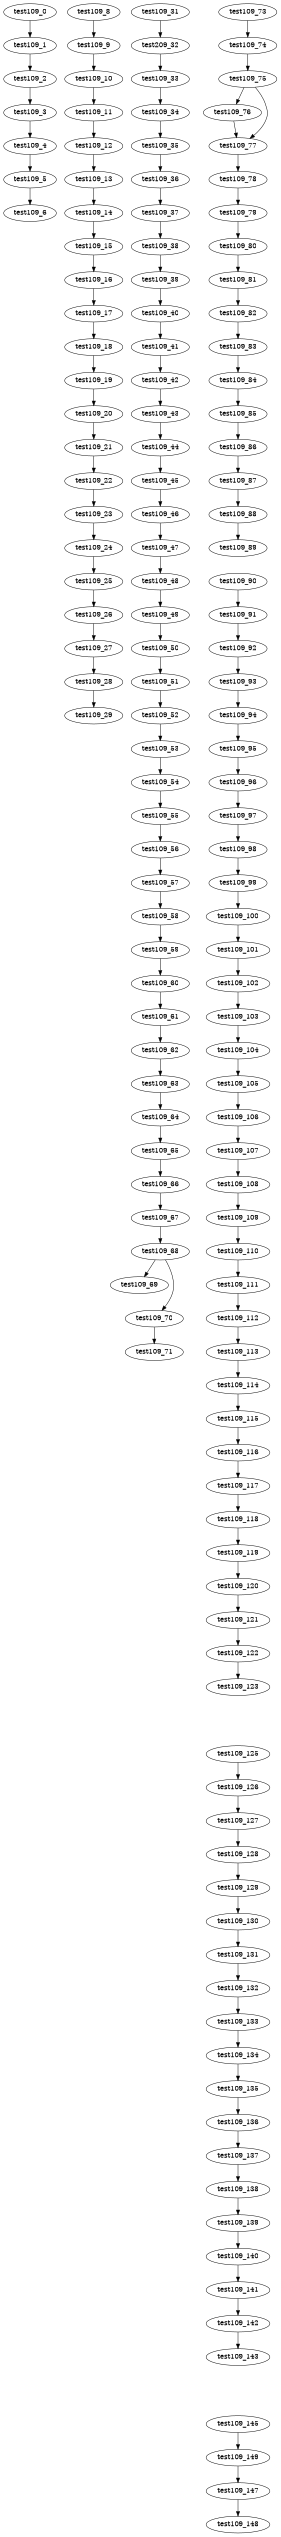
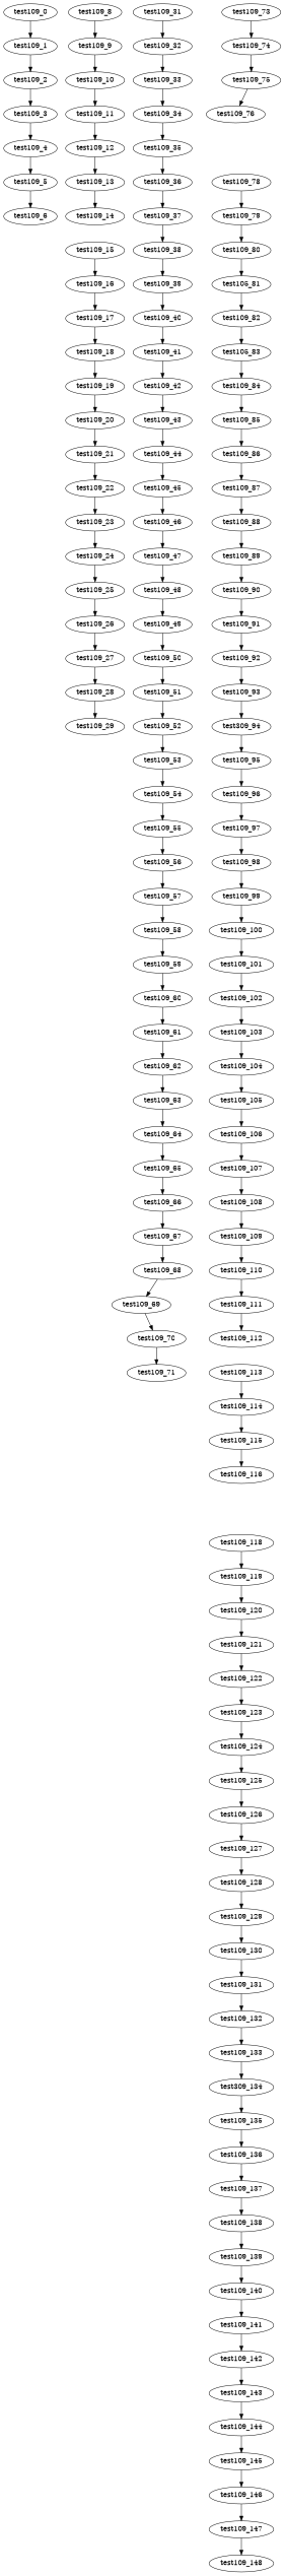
  digraph {
    test109_0
    test109_1
    test109_2
    test109_3
    test109_4
    test109_5
    test109_6
    test109_8
    test109_9
    test109_10
    test109_11
    test109_12
    test109_13
    test109_14
    test109_15
    test109_16
    test109_17
    test109_18
    test109_19
    test109_20
    test109_21
    test109_22
    test109_23
    test109_24
    test109_25
    test109_26
    test109_27
    test109_28
    test109_29
    test109_31
-   test109_32 [label=test209_32]
+   test109_32
    test109_33
    test109_34
    test109_35
    test109_36
    test109_37
    test109_38
    test109_39
    test109_40
    test109_41
    test109_42
    test109_43
    test109_44
    test109_45
    test109_46
    test109_47
    test109_48
    test109_49
    test109_50
    test109_51
    test109_52
    test109_53
    test109_54
    test109_55
    test109_56
    test109_57
    test109_58
    test109_59
    test109_60
    test109_61
    test109_62
    test109_63
    test109_64
    test109_65
    test109_66
    test109_67
    test109_68
    test109_69
    test109_70
    test109_71
    test109_73
    test109_74
    test109_75
    test109_76
-   test109_77
    test109_78
    test109_79
    test109_80
-   test109_81
+   test109_81 [label=test105_81]
    test109_82
-   test109_83
+   test109_83 [label=test105_83]
    test109_84
    test109_85
    test109_86
    test109_87
    test109_88
    test109_89
    test109_90
    test109_91
    test109_92
    test109_93
-   test109_94
+   test109_94 [label=test309_94]
    test109_95
    test109_96
    test109_97
    test109_98
    test109_99
    test109_100
    test109_101
    test109_102
    test109_103
    test109_104
    test109_105
    test109_106
    test109_107
    test109_108
    test109_109
    test109_110
    test109_111
    test109_112
    test109_113
    test109_114
    test109_115
    test109_116
-   test109_117
    test109_118
    test109_119
    test109_120
    test109_121
    test109_122
    test109_123
+   test109_124
    test109_125
    test109_126
    test109_127
    test109_128
    test109_129
    test109_130
    test109_131
    test109_132
    test109_133
-   test109_134
+   test109_134 [label=test309_134]
    test109_135
    test109_136
    test109_137
    test109_138
    test109_139
    test109_140
    test109_141
    test109_142
    test109_143
+   test109_144
    test109_145
-   test109_146 [label=test109_149]
+   test109_146
    test109_147
    test109_148
    test109_0 -> test109_1
    test109_1 -> test109_2
    test109_2 -> test109_3
    test109_3 -> test109_4
    test109_4 -> test109_5
    test109_5 -> test109_6
    test109_8 -> test109_9
    test109_9 -> test109_10
    test109_10 -> test109_11
    test109_11 -> test109_12
    test109_12 -> test109_13
    test109_13 -> test109_14
-   test109_14 -> test109_15
    test109_15 -> test109_16
    test109_16 -> test109_17
    test109_17 -> test109_18
    test109_18 -> test109_19
    test109_19 -> test109_20
    test109_20 -> test109_21
    test109_21 -> test109_22
    test109_22 -> test109_23
    test109_23 -> test109_24
    test109_24 -> test109_25
    test109_25 -> test109_26
    test109_26 -> test109_27
    test109_27 -> test109_28
    test109_28 -> test109_29
    test109_31 -> test109_32
    test109_32 -> test109_33
    test109_33 -> test109_34
    test109_34 -> test109_35
    test109_35 -> test109_36
    test109_36 -> test109_37
    test109_37 -> test109_38
    test109_38 -> test109_39
    test109_39 -> test109_40
    test109_40 -> test109_41
    test109_41 -> test109_42
    test109_42 -> test109_43
    test109_43 -> test109_44
    test109_44 -> test109_45
    test109_45 -> test109_46
    test109_46 -> test109_47
    test109_47 -> test109_48
    test109_48 -> test109_49
    test109_49 -> test109_50
    test109_50 -> test109_51
    test109_51 -> test109_52
    test109_52 -> test109_53
    test109_53 -> test109_54
    test109_54 -> test109_55
    test109_55 -> test109_56
    test109_56 -> test109_57
    test109_57 -> test109_58
    test109_58 -> test109_59
    test109_59 -> test109_60
    test109_60 -> test109_61
    test109_61 -> test109_62
    test109_62 -> test109_63
    test109_63 -> test109_64
    test109_64 -> test109_65
    test109_65 -> test109_66
    test109_66 -> test109_67
    test109_67 -> test109_68
    test109_68 -> test109_69
-   test109_68 -> test109_70
+   test109_69 -> test109_70
    test109_70 -> test109_71
    test109_73 -> test109_74
    test109_74 -> test109_75
    test109_75 -> test109_76
-   test109_75 -> test109_77
-   test109_76 -> test109_77
-   test109_77 -> test109_78
    test109_78 -> test109_79
    test109_79 -> test109_80
    test109_80 -> test109_81
    test109_81 -> test109_82
    test109_82 -> test109_83
    test109_83 -> test109_84
    test109_84 -> test109_85
    test109_85 -> test109_86
    test109_86 -> test109_87
    test109_87 -> test109_88
    test109_88 -> test109_89
+   test109_89 -> test109_90
    test109_90 -> test109_91
    test109_91 -> test109_92
    test109_92 -> test109_93
    test109_93 -> test109_94
    test109_94 -> test109_95
    test109_95 -> test109_96
    test109_96 -> test109_97
    test109_97 -> test109_98
    test109_98 -> test109_99
    test109_99 -> test109_100
    test109_100 -> test109_101
    test109_101 -> test109_102
    test109_102 -> test109_103
    test109_103 -> test109_104
    test109_104 -> test109_105
    test109_105 -> test109_106
    test109_106 -> test109_107
    test109_107 -> test109_108
    test109_108 -> test109_109
    test109_109 -> test109_110
    test109_110 -> test109_111
    test109_111 -> test109_112
-   test109_112 -> test109_113
    test109_113 -> test109_114
    test109_114 -> test109_115
    test109_115 -> test109_116
-   test109_116 -> test109_117
-   test109_117 -> test109_118
    test109_118 -> test109_119
    test109_119 -> test109_120
    test109_120 -> test109_121
    test109_121 -> test109_122
    test109_122 -> test109_123
+   test109_123 -> test109_124
+   test109_124 -> test109_125
    test109_125 -> test109_126
    test109_126 -> test109_127
    test109_127 -> test109_128
    test109_128 -> test109_129
    test109_129 -> test109_130
    test109_130 -> test109_131
    test109_131 -> test109_132
    test109_132 -> test109_133
    test109_133 -> test109_134
    test109_134 -> test109_135
    test109_135 -> test109_136
    test109_136 -> test109_137
    test109_137 -> test109_138
    test109_138 -> test109_139
    test109_139 -> test109_140
    test109_140 -> test109_141
    test109_141 -> test109_142
    test109_142 -> test109_143
+   test109_143 -> test109_144
+   test109_144 -> test109_145
    test109_145 -> test109_146
    test109_146 -> test109_147
    test109_147 -> test109_148
  }
